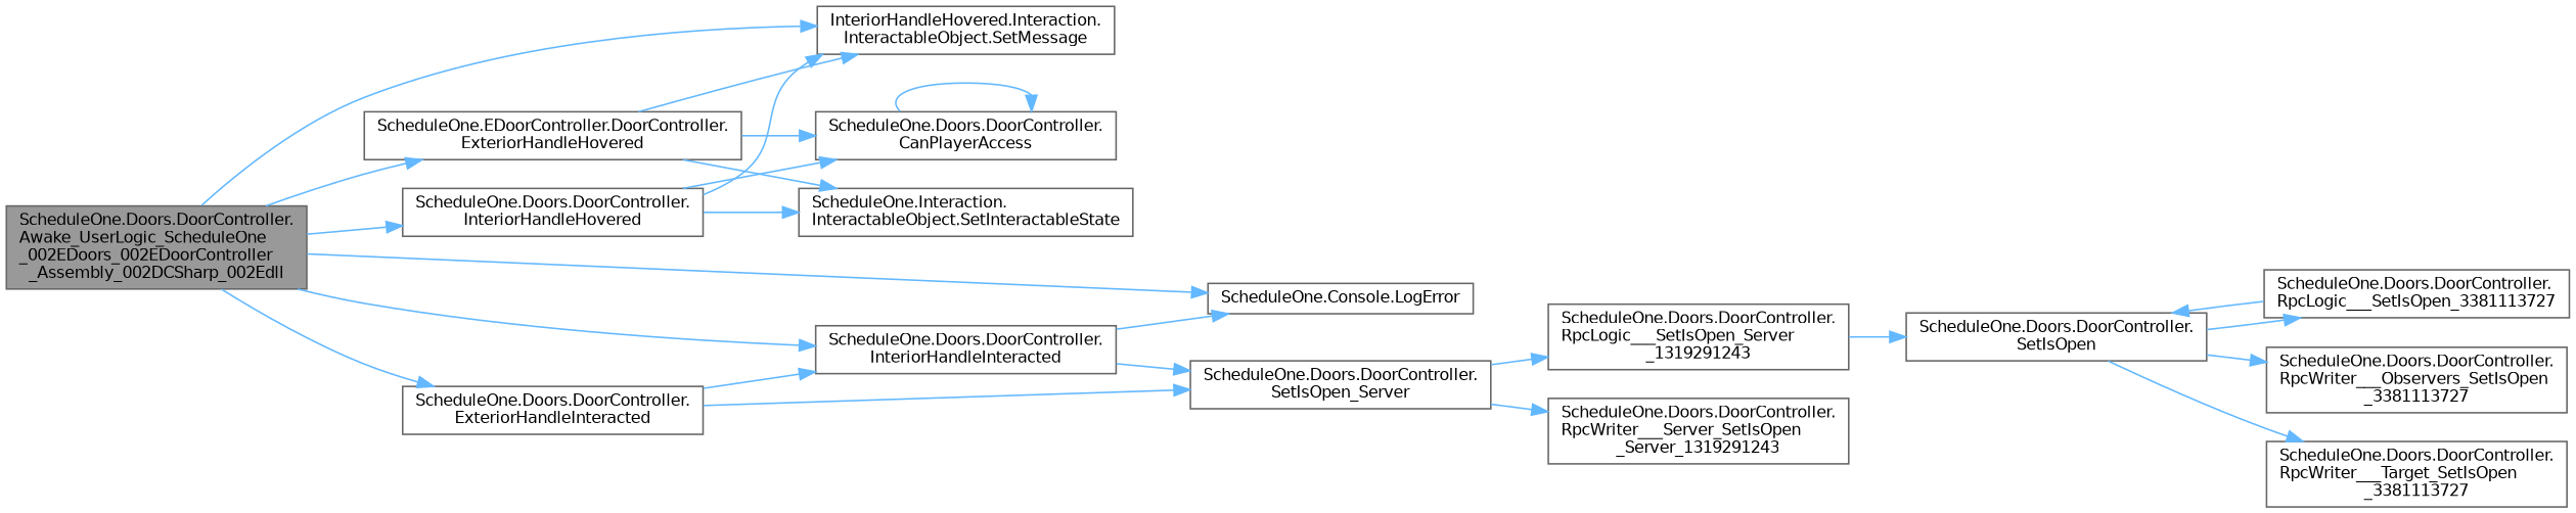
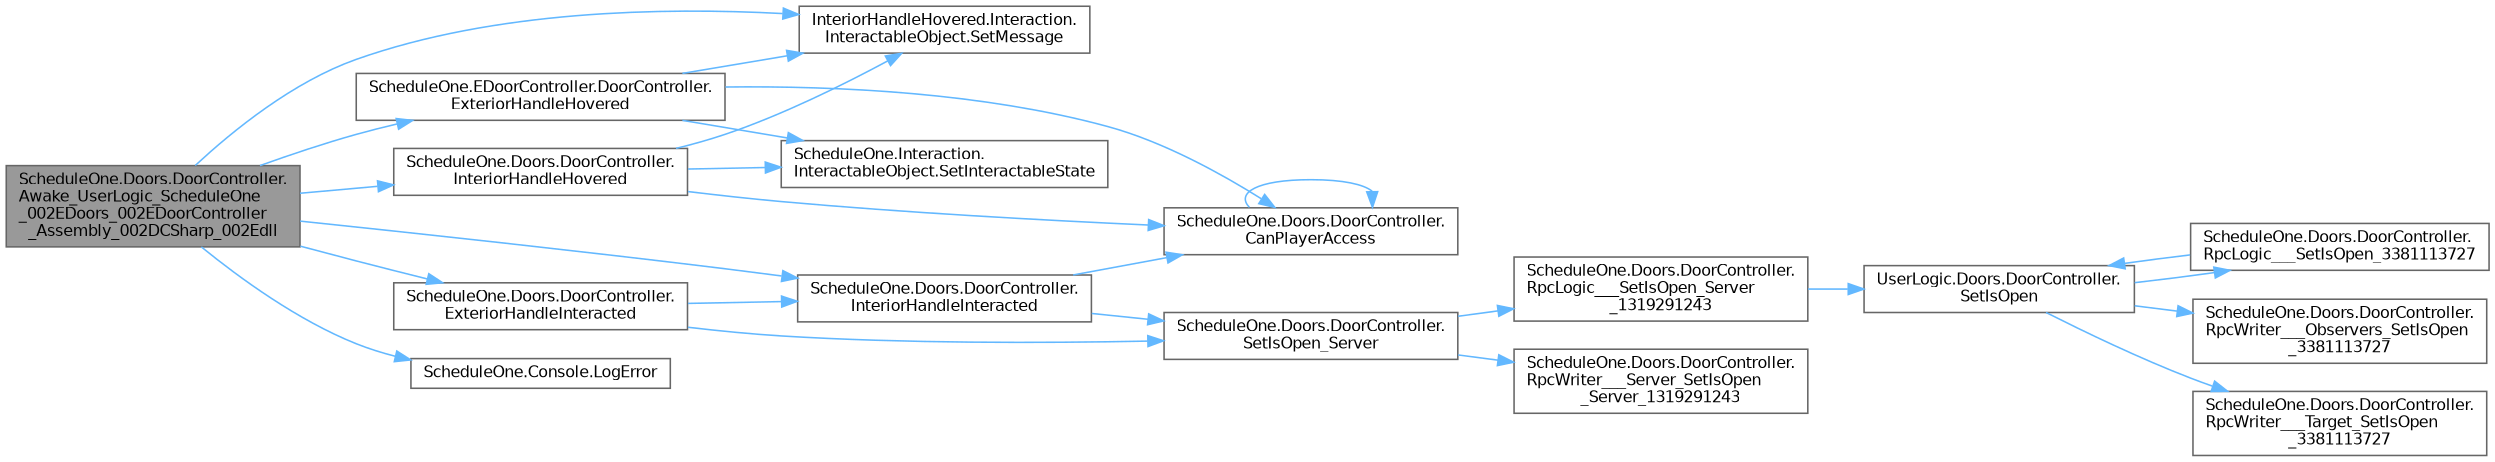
  digraph {
    rankdir=LR
    node [color=grey40 fillcolor=white fontname=Helvetica fontsize=10 shape=box style=filled]
    edge [color=steelblue1 fontname=Helvetica fontsize=10 labelfontname=Helvetica labelfontsize=10 style=solid]
    n1 [color=gray40 fillcolor=grey60 fontcolor=black height=0.2 label="ScheduleOne.Doors.DoorController.\lAwake_UserLogic_ScheduleOne\l_002EDoors_002EDoorController\l_Assembly_002DCSharp_002Edll" width=0.4]
    n2 [height=0.2 label="ScheduleOne.EDoorController.DoorController.\lExteriorHandleHovered" width=0.4]
    n3 [height=0.2 label="InteriorHandleHovered.Interaction.\lInteractableObject.SetMessage" width=0.4]
    n4 [height=0.2 label="ScheduleOne.Doors.DoorController.\lExteriorHandleInteracted" width=0.4]
    n5 [height=0.2 label="ScheduleOne.Doors.DoorController.\lInteriorHandleHovered" width=0.4]
    n6 [height=0.2 label="ScheduleOne.Doors.DoorController.\lInteriorHandleInteracted" width=0.4]
    n7 [height=0.2 label="ScheduleOne.Console.LogError" width=0.4]
    n8 [height=0.2 label="ScheduleOne.Doors.DoorController.\lCanPlayerAccess" width=0.4]
    n9 [height=0.2 label="ScheduleOne.Interaction.\lInteractableObject.SetInteractableState" width=0.4]
    n10 [height=0.2 label="ScheduleOne.Doors.DoorController.\lSetIsOpen_Server" width=0.4]
    n11 [height=0.2 label="ScheduleOne.Doors.DoorController.\lRpcLogic___SetIsOpen_Server\l_1319291243" width=0.4]
    n12 [height=0.2 label="ScheduleOne.Doors.DoorController.\lRpcWriter___Server_SetIsOpen\l_Server_1319291243" width=0.4]
-   n13 [height=0.2 label="ScheduleOne.Doors.DoorController.\lSetIsOpen" width=0.4]
+   n13 [height=0.2 label="UserLogic.Doors.DoorController.\lSetIsOpen" width=0.4]
    n14 [height=0.2 label="ScheduleOne.Doors.DoorController.\lRpcLogic___SetIsOpen_3381113727" width=0.4]
    n15 [height=0.2 label="ScheduleOne.Doors.DoorController.\lRpcWriter___Observers_SetIsOpen\l_3381113727" width=0.4]
    n16 [height=0.2 label="ScheduleOne.Doors.DoorController.\lRpcWriter___Target_SetIsOpen\l_3381113727" width=0.4]
    n1 -> n2
    n1 -> n3
    n1 -> n4
    n1 -> n5
    n1 -> n6
    n1 -> n7
    n2 -> n3
    n2 -> n8
    n2 -> n9
    n4 -> n6
    n4 -> n10
    n5 -> n3
    n5 -> n8
    n5 -> n9
-   n6 -> n7
+   n6 -> n8
    n6 -> n10
    n8 -> n8
    n10 -> n11
    n10 -> n12
    n11 -> n13
    n13 -> n14
    n13 -> n15
    n13 -> n16
    n14 -> n13
  }
